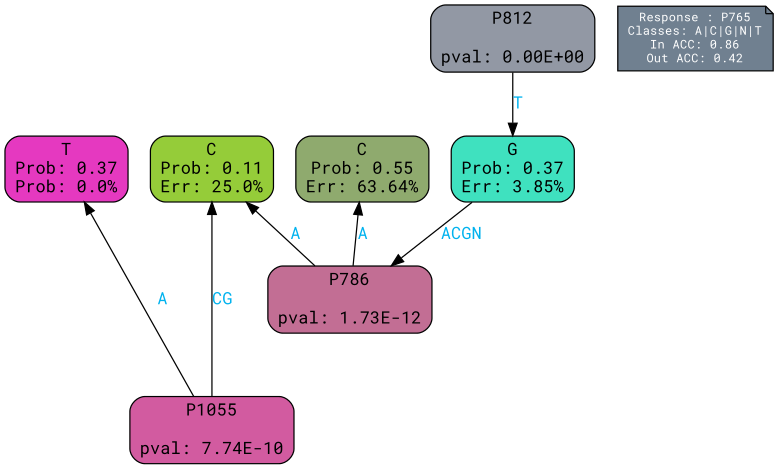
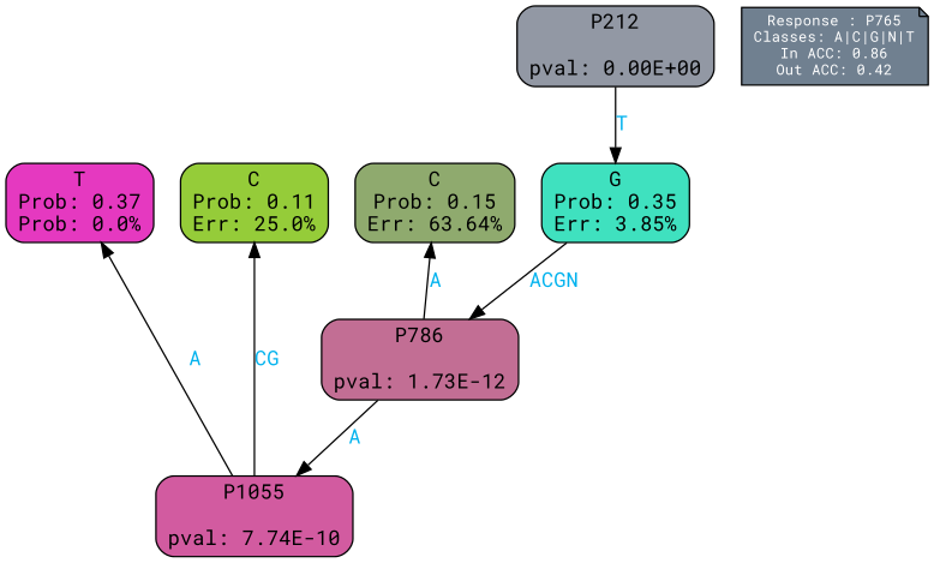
  digraph {
    fontname="Roboto Mono"
    ranksep=equally
    splines=polylines
    node [color=black fontname="Roboto Mono" shape=box style="filled, rounded"]
    edge [fontcolor=deepskyblue2 fontname="Roboto Mono"]
    n1 [fillcolor="#e539c0" label="T\nProb: 0.37\nProb: 0.0%"]
    n2 [fillcolor="#95cc39" label="C\nProb: 0.11\nErr: 25.0%"]
-   n3 [fillcolor="#8faa6e" label="C\nProb: 0.55\nErr: 63.64%"]
-   n4 [fillcolor="#3fe1bf" label="G\nProb: 0.37\nErr: 3.85%"]
+   n3 [fillcolor="#8faa6e" label="C\nProb: 0.15\nErr: 63.64%"]
+   n4 [fillcolor="#3fe1bf" label="G\nProb: 0.35\nErr: 3.85%"]
    n5 [align=left fillcolor=slategray fontcolor=white fontsize=10 label="Response : P765\nClasses: A|C|G|N|T\nIn ACC: 0.86\nOut ACC: 0.42\n" shape=note style=filled]
-   n6 [fillcolor="#9298a4" label="P812\n\npval: 0.00E+00"]
+   n6 [fillcolor="#9298a4" label="P212\n\npval: 0.00E+00"]
    n7 [fillcolor="#c26e94" label="P786\n\npval: 1.73E-12"]
    n8 [fillcolor="#d25ba0" label="P1055\n\npval: 7.74E-10"]
    subgraph sub_1 {
      rank=same
      n1
      n2
      n3
      n4
    }
    subgraph sub_2 {
      rank=same
      n5
      n6
    }
    n4 -> n7 [label=ACGN]
    n6 -> n4 [label=T]
    n7 -> n3 [label=A]
-   n7 -> n2 [label=A]
+   n7 -> n8 [label=A]
    n8 -> n1 [label=A]
    n8 -> n2 [label=CG]
  }
